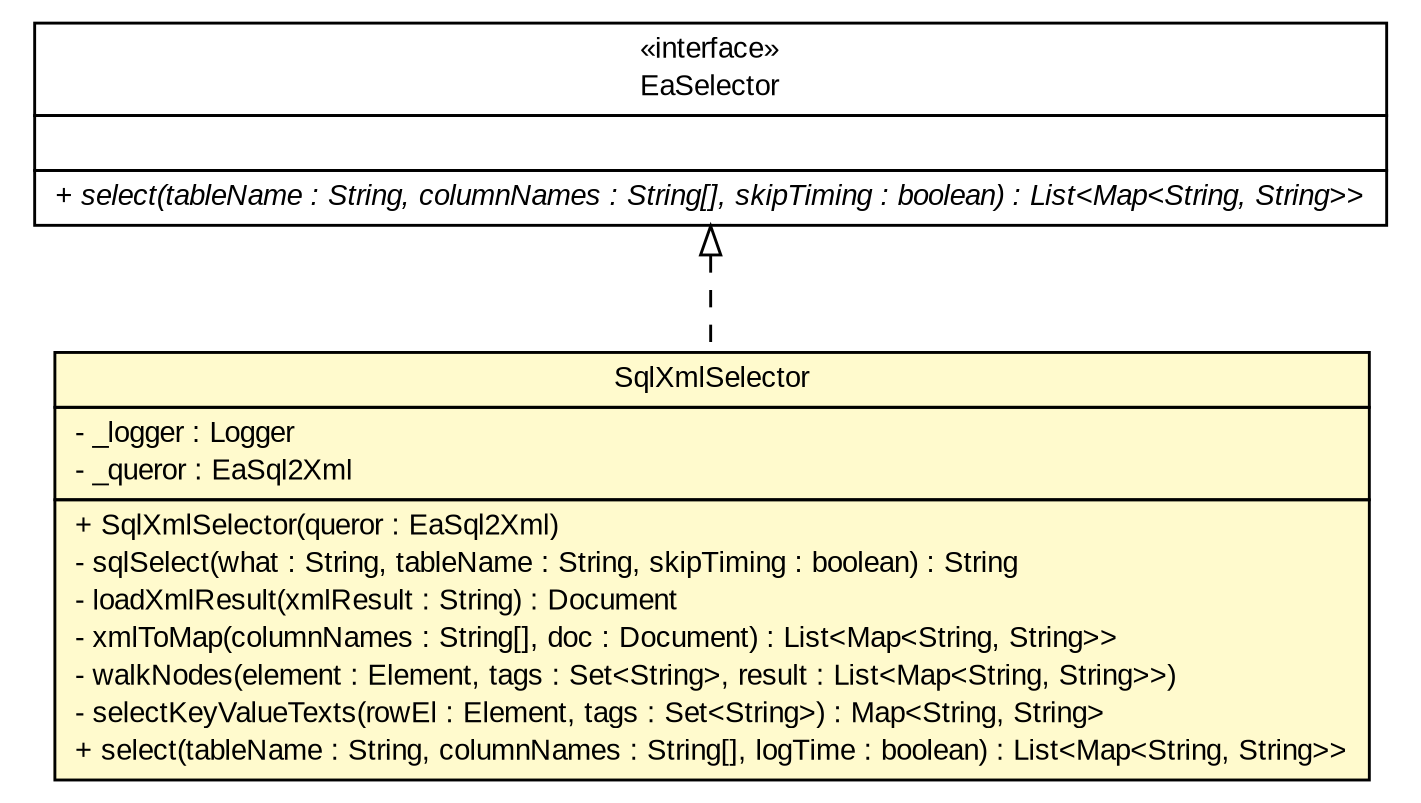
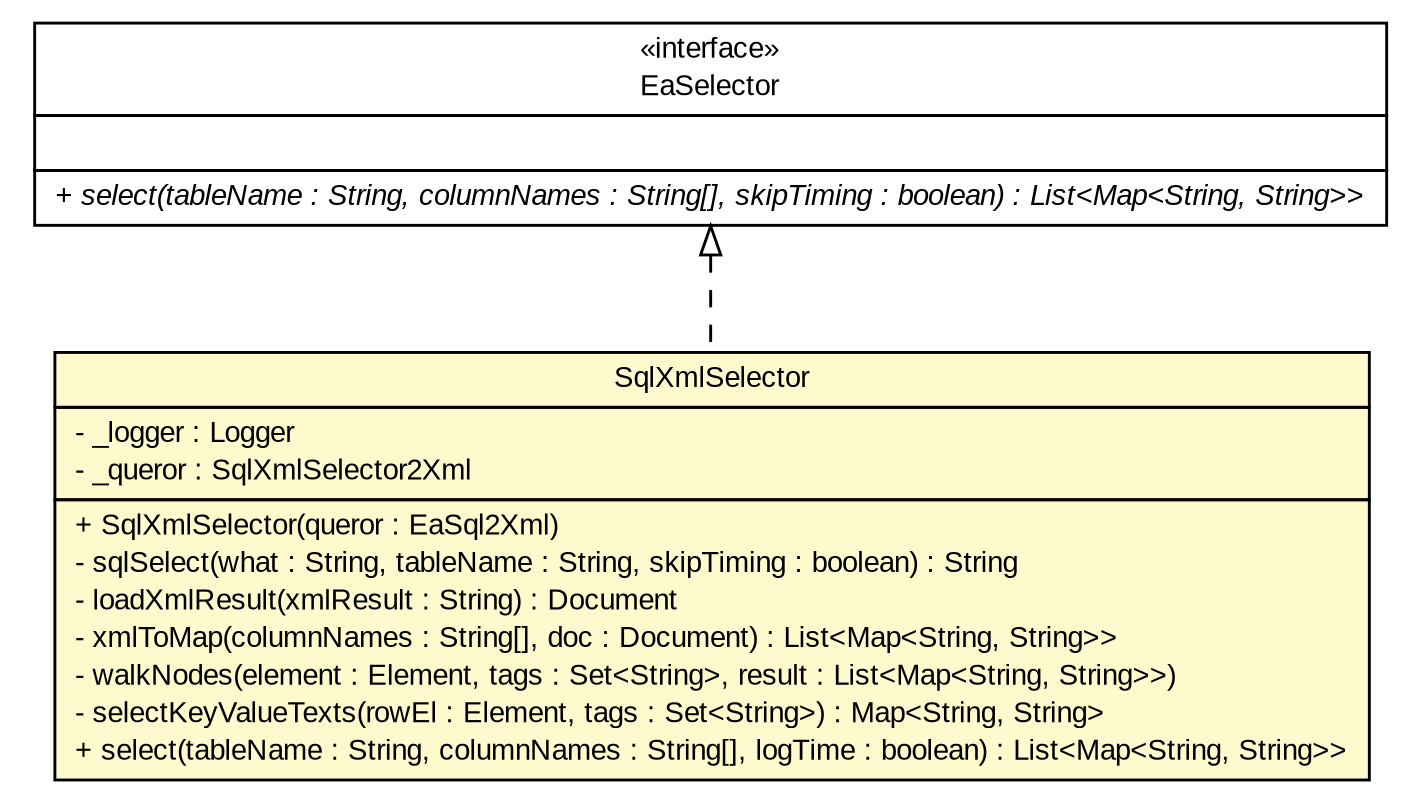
  digraph {
    nodesep=0.25
    ranksep=0.5
    node [fontcolor=black fontname=arial fontsize=10.0 shape=plaintext]
    n1 [label=<<table title="org.tanjakostic.jcleancim.builder.ea.EaSelector" border="0" cellborder="1" cellspacing="0" cellpadding="2" port="p" href="../EaSelector.html"> 		<tr><td><table border="0" cellspacing="0" cellpadding="1"> <tr><td align="center" balign="center"> &#171;interface&#187; </td></tr> <tr><td align="center" balign="center"> EaSelector </td></tr> 		</table></td></tr> 		<tr><td><table border="0" cellspacing="0" cellpadding="1"> <tr><td align="left" balign="left">  </td></tr> 		</table></td></tr> 		<tr><td><table border="0" cellspacing="0" cellpadding="1"> <tr><td align="left" balign="left"><font face="Arial Italic" point-size="10.0"> + select(tableName : String, columnNames : String[], skipTiming : boolean) : List&lt;Map&lt;String, String&gt;&gt; </font></td></tr> 		</table></td></tr> 		</table>>]
-   n2 [label=<<table title="org.tanjakostic.jcleancim.builder.ea.sqlxml.SqlXmlSelector" border="0" cellborder="1" cellspacing="0" cellpadding="2" port="p" bgcolor="lemonChiffon" href="./SqlXmlSelector.html"> 		<tr><td><table border="0" cellspacing="0" cellpadding="1"> <tr><td align="center" balign="center"> SqlXmlSelector </td></tr> 		</table></td></tr> 		<tr><td><table border="0" cellspacing="0" cellpadding="1"> <tr><td align="left" balign="left"> - _logger : Logger </td></tr> <tr><td align="left" balign="left"> - _queror : EaSql2Xml </td></tr> 		</table></td></tr> 		<tr><td><table border="0" cellspacing="0" cellpadding="1"> <tr><td align="left" balign="left"> + SqlXmlSelector(queror : EaSql2Xml) </td></tr> <tr><td align="left" balign="left"> - sqlSelect(what : String, tableName : String, skipTiming : boolean) : String </td></tr> <tr><td align="left" balign="left"> - loadXmlResult(xmlResult : String) : Document </td></tr> <tr><td align="left" balign="left"> - xmlToMap(columnNames : String[], doc : Document) : List&lt;Map&lt;String, String&gt;&gt; </td></tr> <tr><td align="left" balign="left"> - walkNodes(element : Element, tags : Set&lt;String&gt;, result : List&lt;Map&lt;String, String&gt;&gt;) </td></tr> <tr><td align="left" balign="left"> - selectKeyValueTexts(rowEl : Element, tags : Set&lt;String&gt;) : Map&lt;String, String&gt; </td></tr> <tr><td align="left" balign="left"> + select(tableName : String, columnNames : String[], logTime : boolean) : List&lt;Map&lt;String, String&gt;&gt; </td></tr> 		</table></td></tr> 		</table>>]
+   n2 [label=<<table title="org.tanjakostic.jcleancim.builder.ea.sqlxml.SqlXmlSelector" border="0" cellborder="1" cellspacing="0" cellpadding="2" port="p" bgcolor="lemonChiffon" href="./SqlXmlSelector.html"> 		<tr><td><table border="0" cellspacing="0" cellpadding="1"> <tr><td align="center" balign="center"> SqlXmlSelector </td></tr> 		</table></td></tr> 		<tr><td><table border="0" cellspacing="0" cellpadding="1"> <tr><td align="left" balign="left"> - _logger : Logger </td></tr> <tr><td align="left" balign="left"> - _queror : SqlXmlSelector2Xml </td></tr> 		</table></td></tr> 		<tr><td><table border="0" cellspacing="0" cellpadding="1"> <tr><td align="left" balign="left"> + SqlXmlSelector(queror : EaSql2Xml) </td></tr> <tr><td align="left" balign="left"> - sqlSelect(what : String, tableName : String, skipTiming : boolean) : String </td></tr> <tr><td align="left" balign="left"> - loadXmlResult(xmlResult : String) : Document </td></tr> <tr><td align="left" balign="left"> - xmlToMap(columnNames : String[], doc : Document) : List&lt;Map&lt;String, String&gt;&gt; </td></tr> <tr><td align="left" balign="left"> - walkNodes(element : Element, tags : Set&lt;String&gt;, result : List&lt;Map&lt;String, String&gt;&gt;) </td></tr> <tr><td align="left" balign="left"> - selectKeyValueTexts(rowEl : Element, tags : Set&lt;String&gt;) : Map&lt;String, String&gt; </td></tr> <tr><td align="left" balign="left"> + select(tableName : String, columnNames : String[], logTime : boolean) : List&lt;Map&lt;String, String&gt;&gt; </td></tr> 		</table></td></tr> 		</table>>]
    n1 -> n2 [arrowtail=empty dir=back fontname=arial fontsize=10 headport=p labelfontname=arial labelfontsize=10 style=dashed tailport=p]
  }
